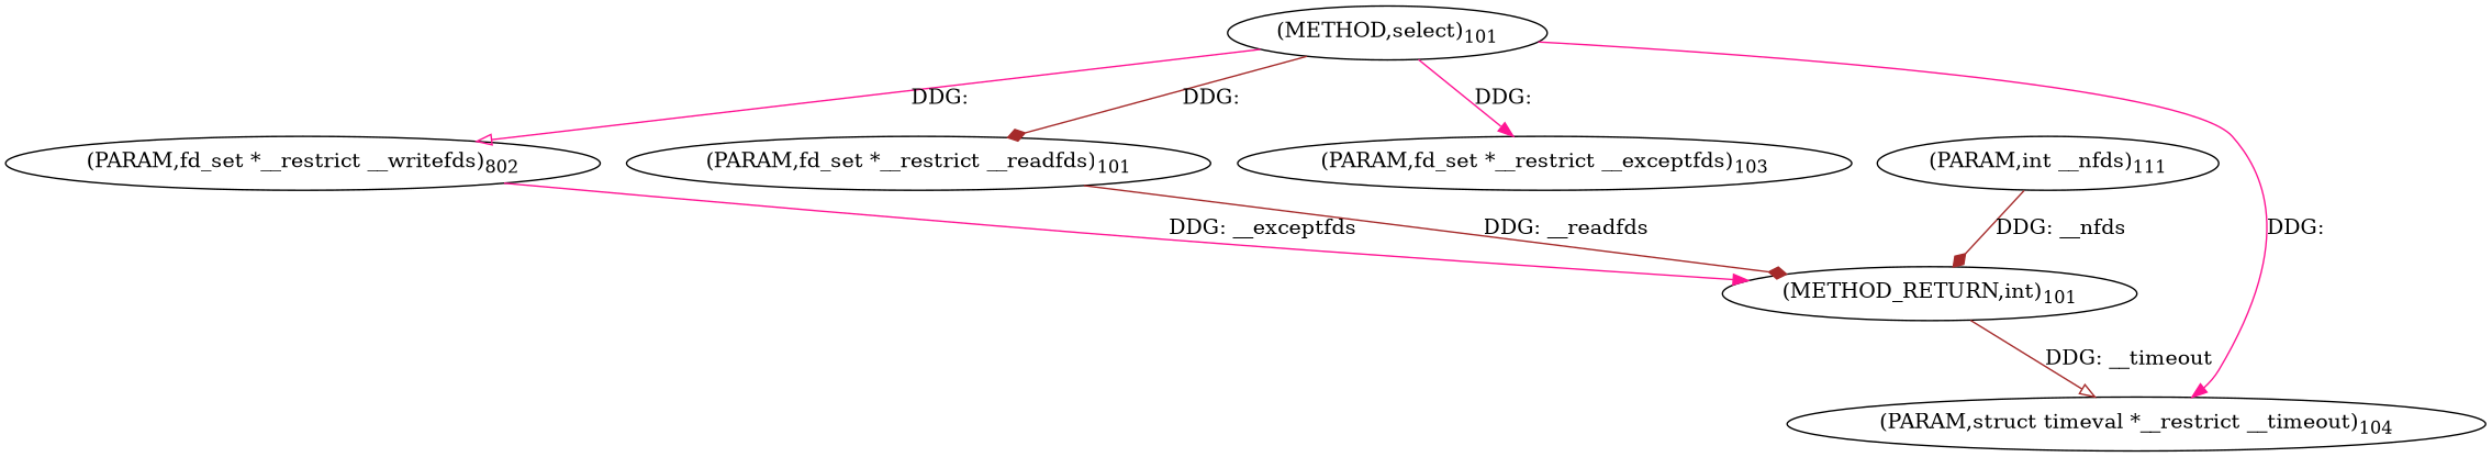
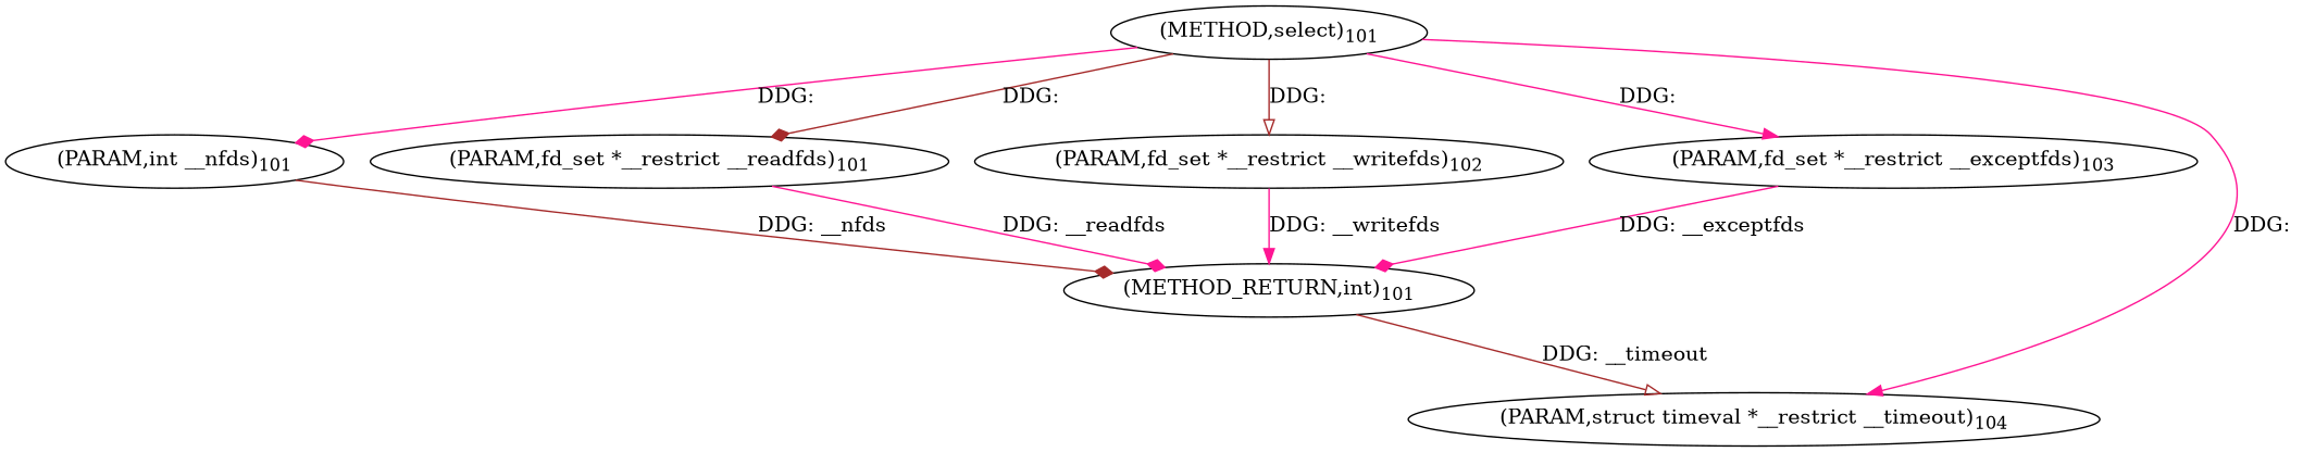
  digraph {
    fontname="DejaVu Serif"
    node [fontname="DejaVu Serif"]
    edge [arrowhead=diamond color=deeppink fontname="DejaVu Serif"]
    n1 [label=<(METHOD,select)<SUB>101</SUB>>]
-   n2 [label=<(PARAM,int __nfds)<SUB>111</SUB>>]
+   n2 [label=<(PARAM,int __nfds)<SUB>101</SUB>>]
    n3 [label=<(PARAM,fd_set *__restrict __readfds)<SUB>101</SUB>>]
-   n4 [label=<(PARAM,fd_set *__restrict __writefds)<SUB>802</SUB>>]
+   n4 [label=<(PARAM,fd_set *__restrict __writefds)<SUB>102</SUB>>]
    n5 [label=<(PARAM,fd_set *__restrict __exceptfds)<SUB>103</SUB>>]
    n6 [label=<(PARAM,struct timeval *__restrict __timeout)<SUB>104</SUB>>]
    n7 [label=<(METHOD_RETURN,int)<SUB>101</SUB>>]
+   n1 -> n2 [label="DDG: "]
    n1 -> n3 [color=brown label="DDG: "]
-   n1 -> n4 [arrowhead=onormal label="DDG: "]
+   n1 -> n4 [arrowhead=onormal color=brown label="DDG: "]
    n1 -> n5 [arrowhead=normal label="DDG: "]
    n1 -> n6 [arrowhead=normal label="DDG: "]
    n2 -> n7 [color=brown label="DDG: __nfds"]
-   n3 -> n7 [color=brown label="DDG: __readfds"]
-   n4 -> n7 [arrowhead=normal label="DDG: __exceptfds"]
+   n3 -> n7 [label="DDG: __readfds"]
+   n4 -> n7 [arrowhead=normal label="DDG: __writefds"]
+   n5 -> n7 [label="DDG: __exceptfds"]
    n7 -> n6 [arrowhead=onormal color=brown label="DDG: __timeout"]
  }
